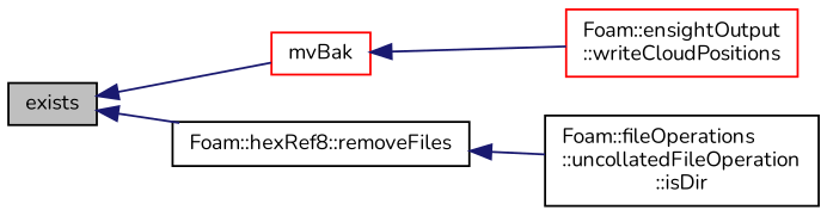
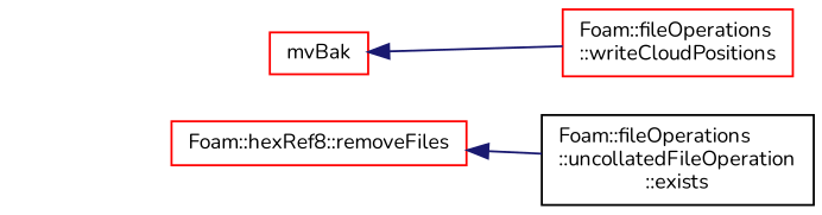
  digraph {
    fontname=Nunito
    rankdir=LR
    node [color=black fontname=Nunito fontsize=10 shape=record]
    edge [color=midnightblue dir=back fontname=Nunito fontsize=10 labelfontname=Helvetica labelfontsize=10 style=solid]
-   n1 [fillcolor=grey75 fontcolor=black height=0.2 label=exists style=filled width=0.4]
    n2 [color=red height=0.2 label=mvBak width=0.4]
-   n3 [height=0.2 label="Foam::hexRef8::removeFiles" width=0.4]
-   n4 [height=0.2 label="Foam::fileOperations\l::uncollatedFileOperation\l::isDir" width=0.4]
-   n5 [color=red height=0.2 label="Foam::ensightOutput\l::writeCloudPositions" width=0.4]
-   n1 -> n2
-   n1 -> n3
+   n3 [color=red height=0.2 label="Foam::hexRef8::removeFiles" width=0.4]
+   n4 [height=0.2 label="Foam::fileOperations\l::uncollatedFileOperation\l::exists" width=0.4]
+   n5 [color=red height=0.2 label="Foam::fileOperations\l::writeCloudPositions" width=0.4]
    n2 -> n5
    n3 -> n4
  }
